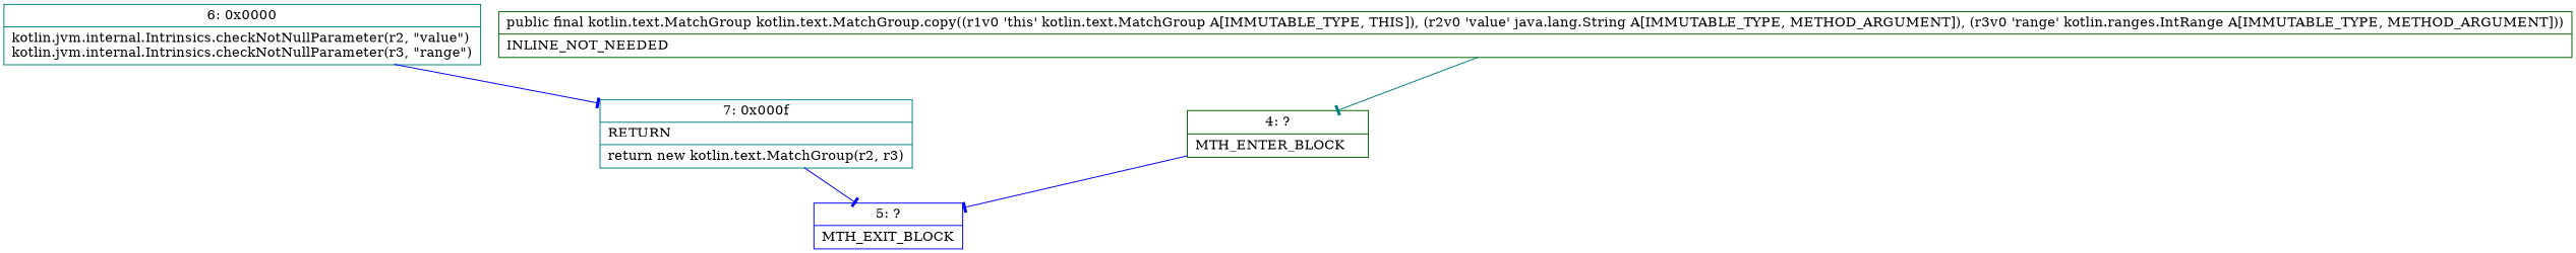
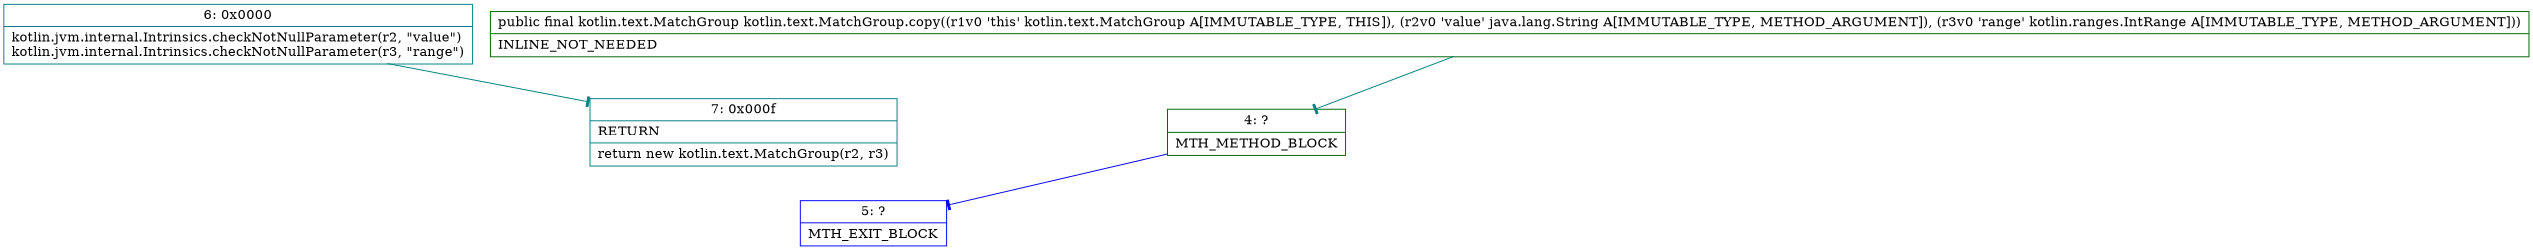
  digraph {
    node [color=darkgreen shape=record]
    edge [arrowhead=tee color=blue]
-   n1 [label="{4\:\ ?|MTH_ENTER_BLOCK\l}"]
+   n1 [label="{4\:\ ?|MTH_METHOD_BLOCK\l}"]
    n2 [color=blue label="{5\:\ ?|MTH_EXIT_BLOCK\l}"]
    n3 [color=teal label="{6\:\ 0x0000|kotlin.jvm.internal.Intrinsics.checkNotNullParameter(r2, \"value\")\lkotlin.jvm.internal.Intrinsics.checkNotNullParameter(r3, \"range\")\l}"]
    n4 [color=teal label="{7\:\ 0x000f|RETURN\l|return new kotlin.text.MatchGroup(r2, r3)\l}"]
    n5 [label="{public final kotlin.text.MatchGroup kotlin.text.MatchGroup.copy((r1v0 'this' kotlin.text.MatchGroup A[IMMUTABLE_TYPE, THIS]), (r2v0 'value' java.lang.String A[IMMUTABLE_TYPE, METHOD_ARGUMENT]), (r3v0 'range' kotlin.ranges.IntRange A[IMMUTABLE_TYPE, METHOD_ARGUMENT]))  | INLINE_NOT_NEEDED\l}"]
    n1 -> n2
-   n3 -> n4
-   n4 -> n2
+   n3 -> n4 [color=teal]
    n5 -> n1 [color=teal]
  }
